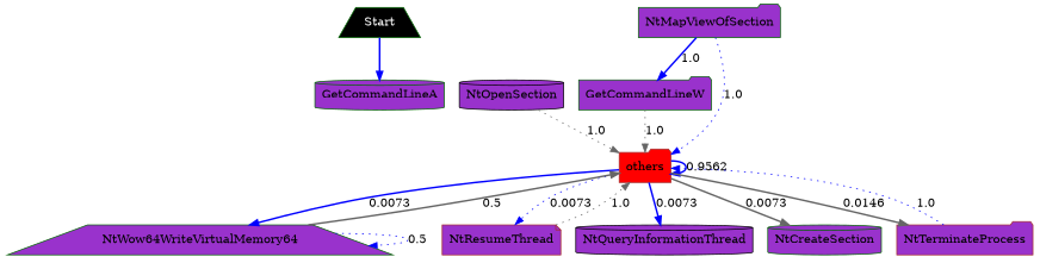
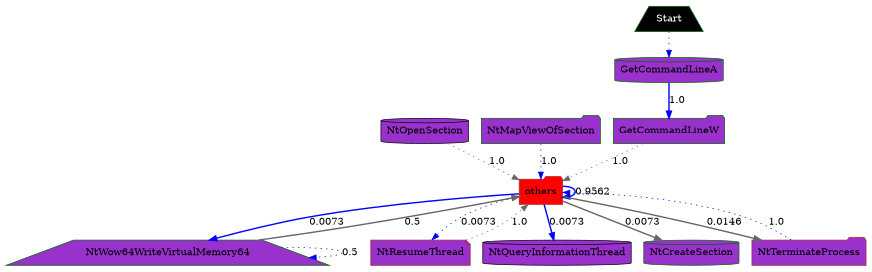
  digraph {
    node [color=darkgreen fillcolor=darkorchid shape=cylinder style=filled]
    edge [color=blue style=dotted]
    n1 [label=GetCommandLineA]
    n2 [label=GetCommandLineW shape=folder]
    n3 [color=brown fillcolor=red label=others shape=folder]
    n4 [label=NtWow64WriteVirtualMemory64 shape=trapezium]
    n5 [color=brown label=NtResumeThread shape=note]
    n6 [color=black label=NtQueryInformationThread]
    n7 [label=NtCreateSection]
    n8 [color=brown label=NtTerminateProcess shape=folder]
    Start [fillcolor=black fontcolor=white shape=trapezium]
    n10 [color=black label=NtOpenSection]
    n11 [label=NtMapViewOfSection shape=folder]
-   n11 -> n2 [label=1.0 style=bold]
+   n1 -> n2 [label=1.0 style=bold]
    n2 -> n3 [color=gray40 label=1.0]
    n3 -> n3 [label=0.9562 style=bold]
    n3 -> n4 [label=0.0073 style=bold]
    n3 -> n5 [label=0.0073]
    n3 -> n6 [label=0.0073 style=bold]
    n3 -> n7 [color=gray40 label=0.0073 style=bold]
    n3 -> n8 [color=gray40 label=0.0146 style=bold]
    n4 -> n3 [color=gray40 label=0.5 style=bold]
    n4 -> n4 [label=0.5]
    n5 -> n3 [color=gray40 label=1.0]
    n8 -> n3 [label=1.0]
-   Start -> n1 [style=bold]
+   Start -> n1
    n10 -> n3 [color=gray40 label=1.0]
    n11 -> n3 [label=1.0]
  }
